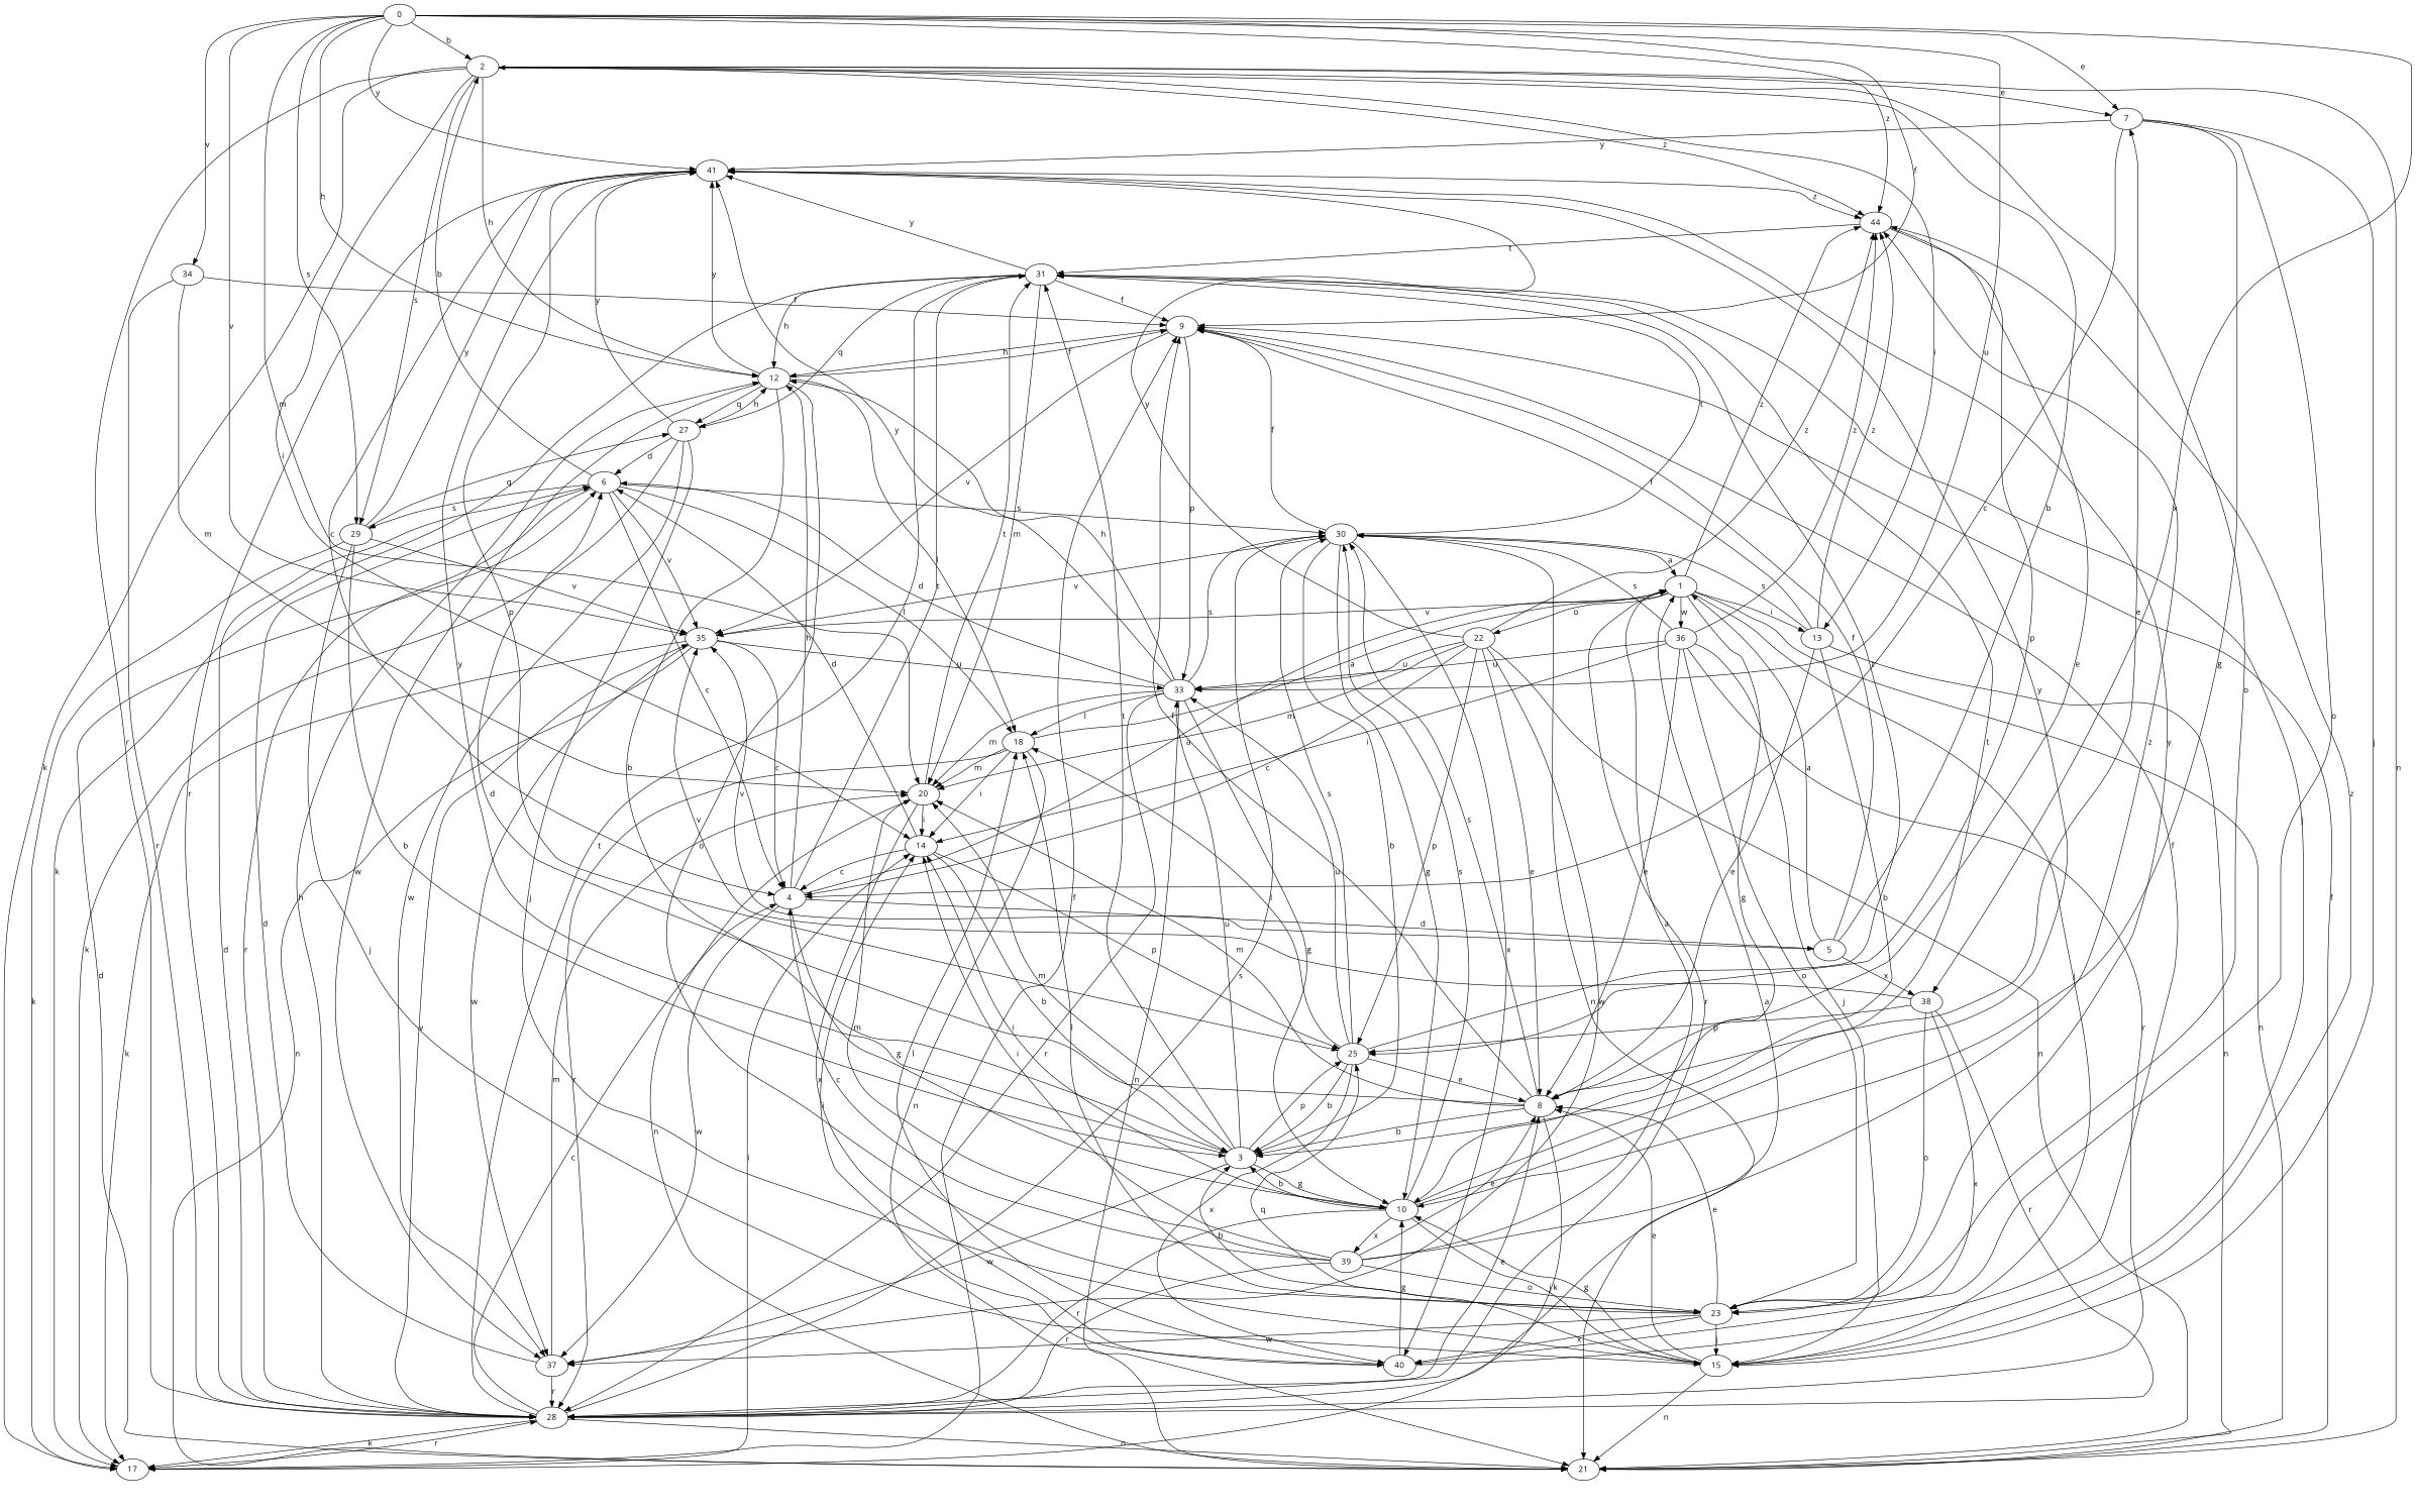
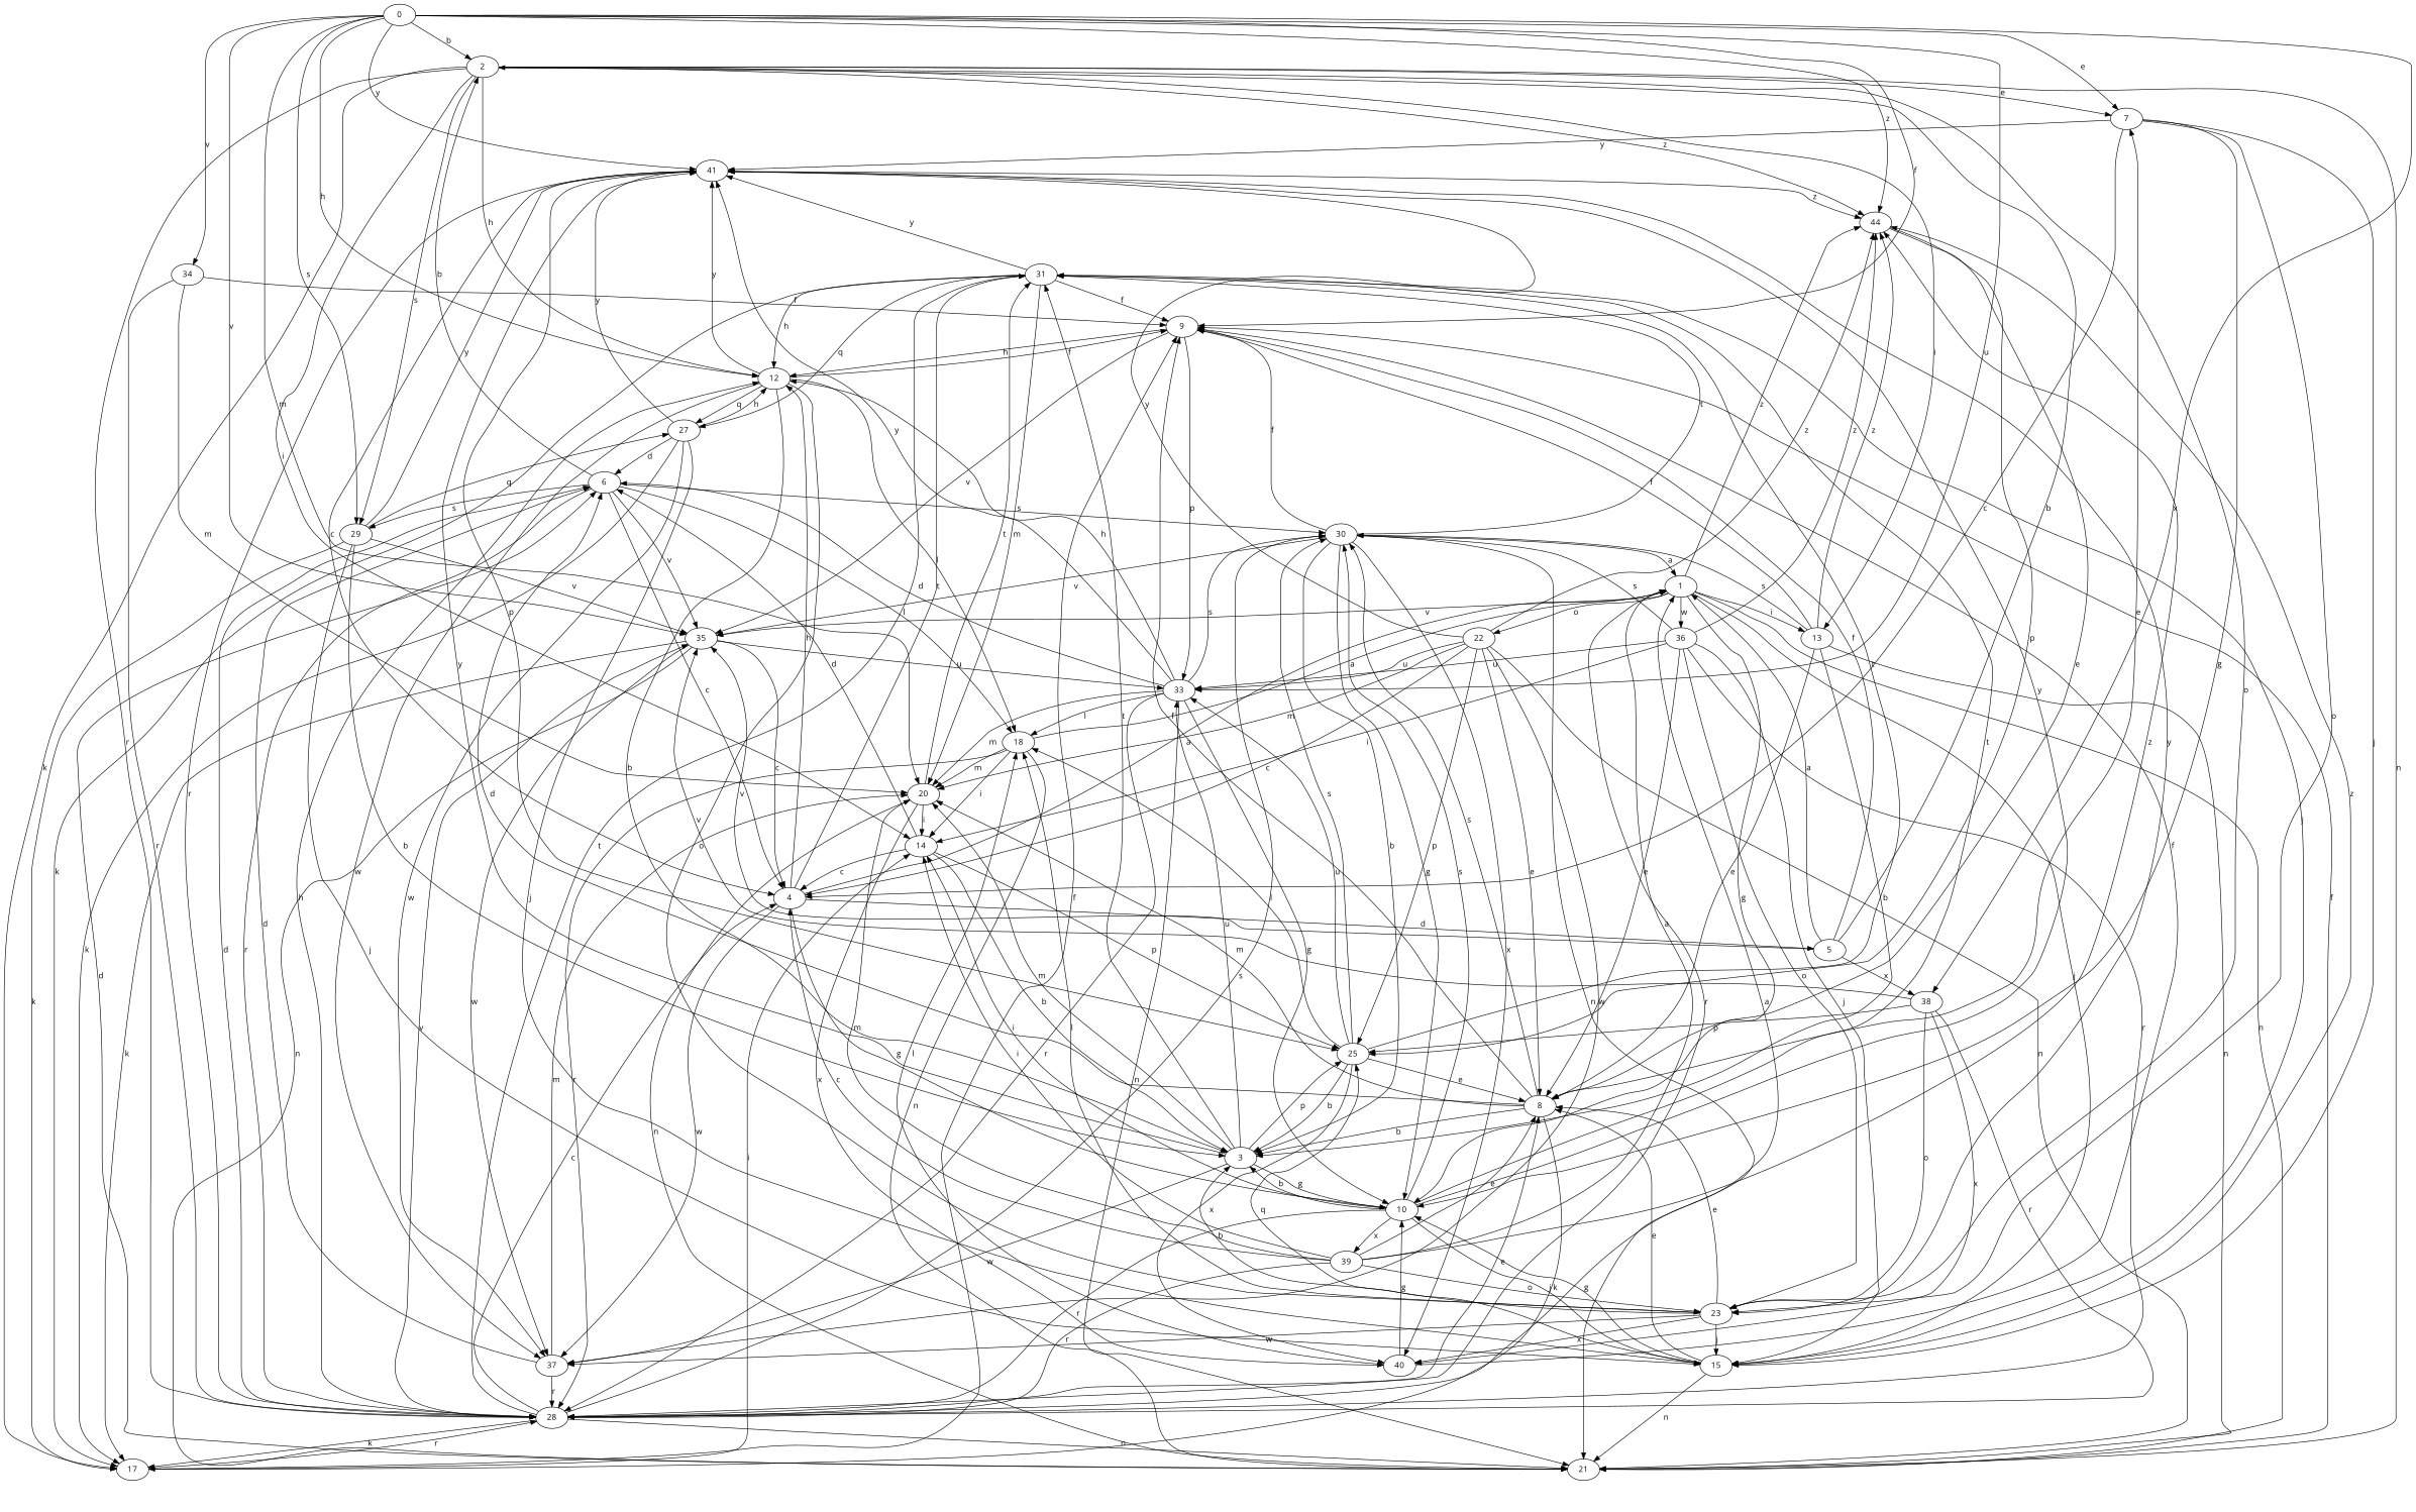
  strict digraph {
    fontname="Open Sans"
    node [fontname="Open Sans"]
    edge [fontname="Open Sans"]
    0
    2
    7
    9
    12
    20
    29
    33
    34
    35
    38
    41
    44
    13
    21
    28
    14
    17
    23
    10
    15
    4
    3
    37
    18
    27
    31
    40
    6
    30
    25
    8
    1
    22
    36
    39
    5
    0 -> 2 [label=b]
    0 -> 7 [label=e]
    0 -> 9 [label=f]
    0 -> 12 [label=h]
    0 -> 20 [label=m]
    0 -> 29 [label=s]
    0 -> 33 [label=u]
    0 -> 34 [label=v]
    0 -> 35 [label=v]
    0 -> 38 [label=x]
    0 -> 41 [label=y]
    0 -> 44 [label=z]
    2 -> 7 [label=e]
    2 -> 12 [label=h]
    2 -> 29 [label=s]
    2 -> 44 [label=z]
    2 -> 13 [label=i]
    2 -> 21 [label=n]
    2 -> 28 [label=r]
    2 -> 14 [label=i]
    2 -> 17 [label=k]
    2 -> 23 [label=o]
    7 -> 41 [label=y]
    7 -> 23 [label=o]
    7 -> 10 [label=g]
    7 -> 15 [label=j]
    7 -> 4 [label=c]
    9 -> 12 [label=h]
    9 -> 33 [label=p]
    9 -> 35 [label=v]
    12 -> 9 [label=f]
    12 -> 41 [label=y]
    12 -> 23 [label=o]
    12 -> 3 [label=b]
    12 -> 37 [label=w]
    12 -> 18 [label=l]
    12 -> 27 [label=q]
    20 -> 21 [label=n]
    20 -> 14 [label=i]
    20 -> 31 [label=t]
    20 -> 40 [label=x]
    29 -> 35 [label=v]
    29 -> 41 [label=y]
    29 -> 17 [label=k]
    29 -> 15 [label=j]
    29 -> 3 [label=b]
    29 -> 27 [label=q]
    33 -> 12 [label=h]
    33 -> 20 [label=m]
    33 -> 41 [label=y]
    33 -> 21 [label=n]
    33 -> 28 [label=r]
    33 -> 10 [label=g]
    33 -> 18 [label=l]
    33 -> 6 [label=d]
    33 -> 30 [label=s]
    34 -> 9 [label=f]
    34 -> 20 [label=m]
    34 -> 28 [label=r]
    35 -> 33 [label=u]
    35 -> 21 [label=n]
    35 -> 17 [label=k]
    35 -> 4 [label=c]
    35 -> 37 [label=w]
    38 -> 35 [label=v]
    38 -> 28 [label=r]
    38 -> 23 [label=o]
    38 -> 40 [label=x]
    38 -> 25 [label=p]
    41 -> 44 [label=z]
    41 -> 28 [label=r]
    41 -> 4 [label=c]
    41 -> 25 [label=p]
-   44 -> 31 [label=t]
    44 -> 25 [label=p]
    44 -> 8 [label=e]
    13 -> 9 [label=f]
    13 -> 44 [label=z]
    13 -> 21 [label=n]
    13 -> 3 [label=b]
    13 -> 30 [label=s]
    13 -> 8 [label=e]
    21 -> 9 [label=f]
    21 -> 6 [label=d]
    28 -> 12 [label=h]
    28 -> 35 [label=v]
    28 -> 21 [label=n]
    28 -> 17 [label=k]
    28 -> 4 [label=c]
    28 -> 31 [label=t]
    28 -> 6 [label=d]
    28 -> 30 [label=s]
    28 -> 8 [label=e]
    28 -> 1 [label=a]
    14 -> 4 [label=c]
    14 -> 3 [label=b]
    14 -> 6 [label=d]
    14 -> 25 [label=p]
    17 -> 9 [label=f]
    17 -> 28 [label=r]
    17 -> 14 [label=i]
    23 -> 41 [label=y]
    23 -> 15 [label=j]
    23 -> 3 [label=b]
    23 -> 37 [label=w]
    23 -> 18 [label=l]
    23 -> 40 [label=x]
    23 -> 8 [label=e]
    10 -> 41 [label=y]
    10 -> 28 [label=r]
    10 -> 14 [label=i]
    10 -> 15 [label=j]
    10 -> 3 [label=b]
    10 -> 31 [label=t]
    10 -> 30 [label=s]
    10 -> 39 [label=x]
    15 -> 44 [label=z]
    15 -> 21 [label=n]
    15 -> 10 [label=g]
    15 -> 25 [label=q]
    15 -> 8 [label=e]
    4 -> 12 [label=h]
    4 -> 10 [label=g]
    4 -> 37 [label=w]
    4 -> 31 [label=t]
    4 -> 1 [label=a]
    4 -> 5 [label=d]
    3 -> 20 [label=m]
    3 -> 33 [label=u]
    3 -> 41 [label=y]
    3 -> 10 [label=g]
    3 -> 37 [label=w]
    3 -> 31 [label=t]
    3 -> 25 [label=p]
    37 -> 20 [label=m]
    37 -> 28 [label=r]
    37 -> 6 [label=d]
    18 -> 20 [label=m]
    18 -> 21 [label=n]
    18 -> 28 [label=r]
    18 -> 14 [label=i]
    18 -> 1 [label=a]
    27 -> 12 [label=h]
    27 -> 41 [label=y]
    27 -> 17 [label=k]
    27 -> 15 [label=j]
    27 -> 37 [label=w]
    27 -> 6 [label=d]
    31 -> 9 [label=f]
    31 -> 12 [label=h]
    31 -> 20 [label=m]
    31 -> 41 [label=y]
    31 -> 17 [label=k]
    31 -> 15 [label=j]
    31 -> 27 [label=q]
    40 -> 9 [label=f]
-   40 -> 14 [label=i]
    40 -> 10 [label=g]
    40 -> 18 [label=l]
    6 -> 2 [label=b]
    6 -> 29 [label=s]
    6 -> 35 [label=v]
    6 -> 28 [label=r]
    6 -> 4 [label=c]
    6 -> 18 [label=l]
    6 -> 30 [label=s]
    30 -> 9 [label=f]
    30 -> 35 [label=v]
    30 -> 21 [label=n]
    30 -> 10 [label=g]
    30 -> 3 [label=b]
    30 -> 31 [label=t]
    30 -> 40 [label=x]
    30 -> 1 [label=a]
    25 -> 33 [label=u]
    25 -> 3 [label=b]
    25 -> 18 [label=l]
    25 -> 31 [label=t]
    25 -> 40 [label=x]
    25 -> 30 [label=s]
    25 -> 8 [label=e]
    8 -> 7 [label=e]
    8 -> 9 [label=f]
    8 -> 20 [label=m]
    8 -> 17 [label=k]
    8 -> 3 [label=b]
    8 -> 6 [label=d]
    8 -> 30 [label=s]
    1 -> 35 [label=v]
    1 -> 44 [label=z]
    1 -> 13 [label=i]
    1 -> 21 [label=n]
    1 -> 28 [label=r]
    1 -> 10 [label=g]
    1 -> 15 [label=j]
    1 -> 22 [label=o]
    1 -> 36 [label=w]
    22 -> 20 [label=m]
    22 -> 33 [label=u]
    22 -> 41 [label=y]
    22 -> 44 [label=z]
    22 -> 21 [label=n]
    22 -> 4 [label=c]
    22 -> 37 [label=w]
    22 -> 25 [label=p]
    22 -> 8 [label=e]
    36 -> 33 [label=u]
    36 -> 44 [label=z]
    36 -> 28 [label=r]
    36 -> 14 [label=i]
    36 -> 23 [label=o]
    36 -> 15 [label=j]
    36 -> 30 [label=s]
    36 -> 8 [label=e]
    39 -> 20 [label=m]
    39 -> 44 [label=z]
    39 -> 28 [label=r]
    39 -> 14 [label=i]
    39 -> 23 [label=o]
    39 -> 4 [label=c]
    39 -> 8 [label=e]
    39 -> 1 [label=a]
    5 -> 2 [label=b]
    5 -> 9 [label=f]
    5 -> 35 [label=v]
    5 -> 38 [label=x]
    5 -> 1 [label=a]
  }
